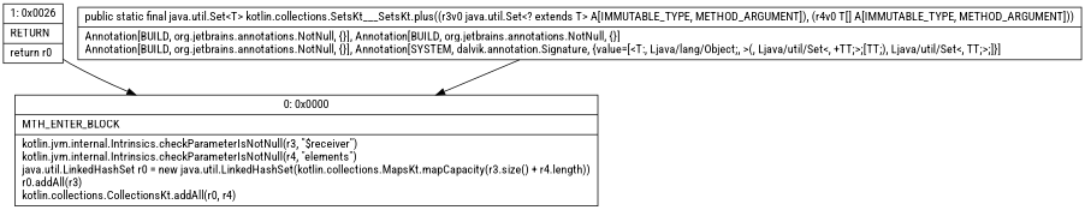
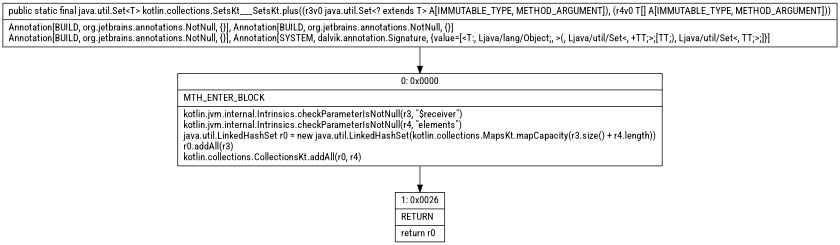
  digraph {
    fontname="Roboto Condensed"
    node [shape=record fontname="Roboto Condensed"]
    edge [fontname="Roboto Condensed"]
    n1 [label="{0\:\ 0x0000|MTH_ENTER_BLOCK\l|kotlin.jvm.internal.Intrinsics.checkParameterIsNotNull(r3, \"$receiver\")\lkotlin.jvm.internal.Intrinsics.checkParameterIsNotNull(r4, \"elements\")\ljava.util.LinkedHashSet r0 = new java.util.LinkedHashSet(kotlin.collections.MapsKt.mapCapacity(r3.size() + r4.length))\lr0.addAll(r3)\lkotlin.collections.CollectionsKt.addAll(r0, r4)\l}"]
    n2 [label="{1\:\ 0x0026|RETURN\l|return r0\l}"]
    n3 [label="{public static final java.util.Set\<T\> kotlin.collections.SetsKt___SetsKt.plus((r3v0 java.util.Set\<? extends T\> A[IMMUTABLE_TYPE, METHOD_ARGUMENT]), (r4v0 T[] A[IMMUTABLE_TYPE, METHOD_ARGUMENT]))  | Annotation[BUILD, org.jetbrains.annotations.NotNull, \{\}], Annotation[BUILD, org.jetbrains.annotations.NotNull, \{\}]\lAnnotation[BUILD, org.jetbrains.annotations.NotNull, \{\}], Annotation[SYSTEM, dalvik.annotation.Signature, \{value=[\<T:, Ljava\/lang\/Object;, \>(, Ljava\/util\/Set\<, +TT;\>;[TT;), Ljava\/util\/Set\<, TT;\>;]\}]\l}"]
-   n2 -> n1
+   n1 -> n2
    n3 -> n1
  }
